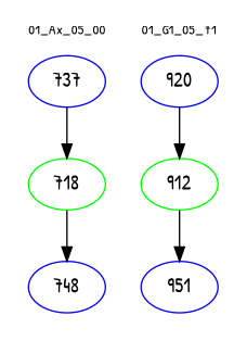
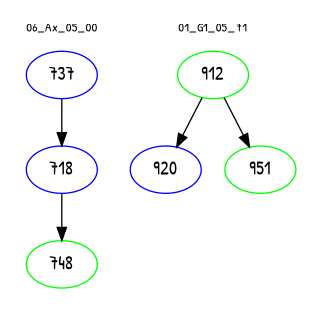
  digraph {
    fontname="Patrick Hand"
    node [color=green fontname="Patrick Hand"]
    edge [color=black fontname="Patrick Hand"]
    n1 [color=blue label=737]
-   n2 [label=718]
-   n3 [color=blue label=748]
+   n2 [color=blue label=718]
+   n3 [label=748]
    n4 [color=blue label=920]
    n5 [label=912]
-   n6 [color=blue label=951]
+   n6 [label=951]
    subgraph cluster_1 {
      color=white
      fontsize=10
-     label="01_Ax_05_00"
+     label="06_Ax_05_00"
      n1
      n2
      n3
    }
    subgraph cluster_2 {
      color=white
      fontsize=10
      label="01_G1_05_71"
      n4
      n5
      n6
    }
    n1 -> n2
    n2 -> n3
-   n4 -> n5
+   n5 -> n4
    n5 -> n6
  }
